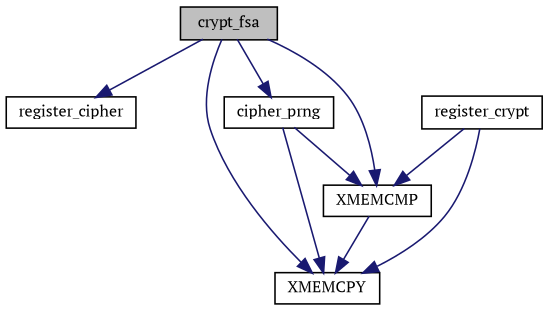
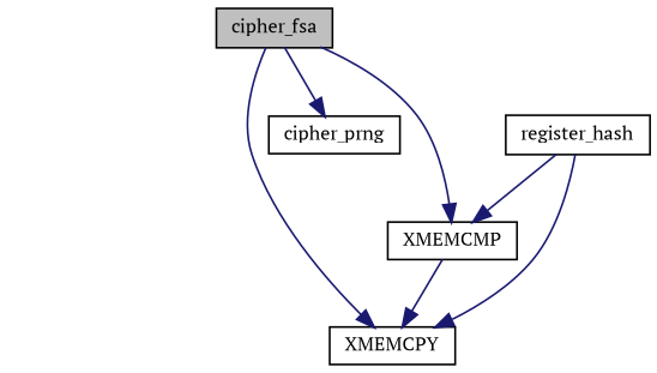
  digraph {
    fontname="PT Serif"
    rankdir=TB
    node [color=black fillcolor=white fontname="PT Serif" fontsize=10 shape=record style=filled]
    edge [color=midnightblue fontname="PT Serif" fontsize=10 labelfontname=Helvetica labelfontsize=10 style=solid]
-   n1 [fillcolor=grey75 fontcolor=black height=0.2 label=crypt_fsa width=0.4]
-   n2 [height=0.2 label=register_cipher width=0.4]
+   n1 [fillcolor=grey75 fontcolor=black height=0.2 label=cipher_fsa width=0.4]
    n3 [height=0.2 label=XMEMCPY width=0.4]
    n4 [height=0.2 label=cipher_prng width=0.4]
    n5 [height=0.2 label=XMEMCMP width=0.4]
-   n6 [height=0.2 label=register_crypt width=0.4]
-   n1 -> n2
+   n6 [height=0.2 label=register_hash width=0.4]
    n1 -> n3
    n1 -> n4
    n1 -> n5
-   n4 -> n3
-   n4 -> n5
    n5 -> n3
    n6 -> n3
    n6 -> n5
  }
